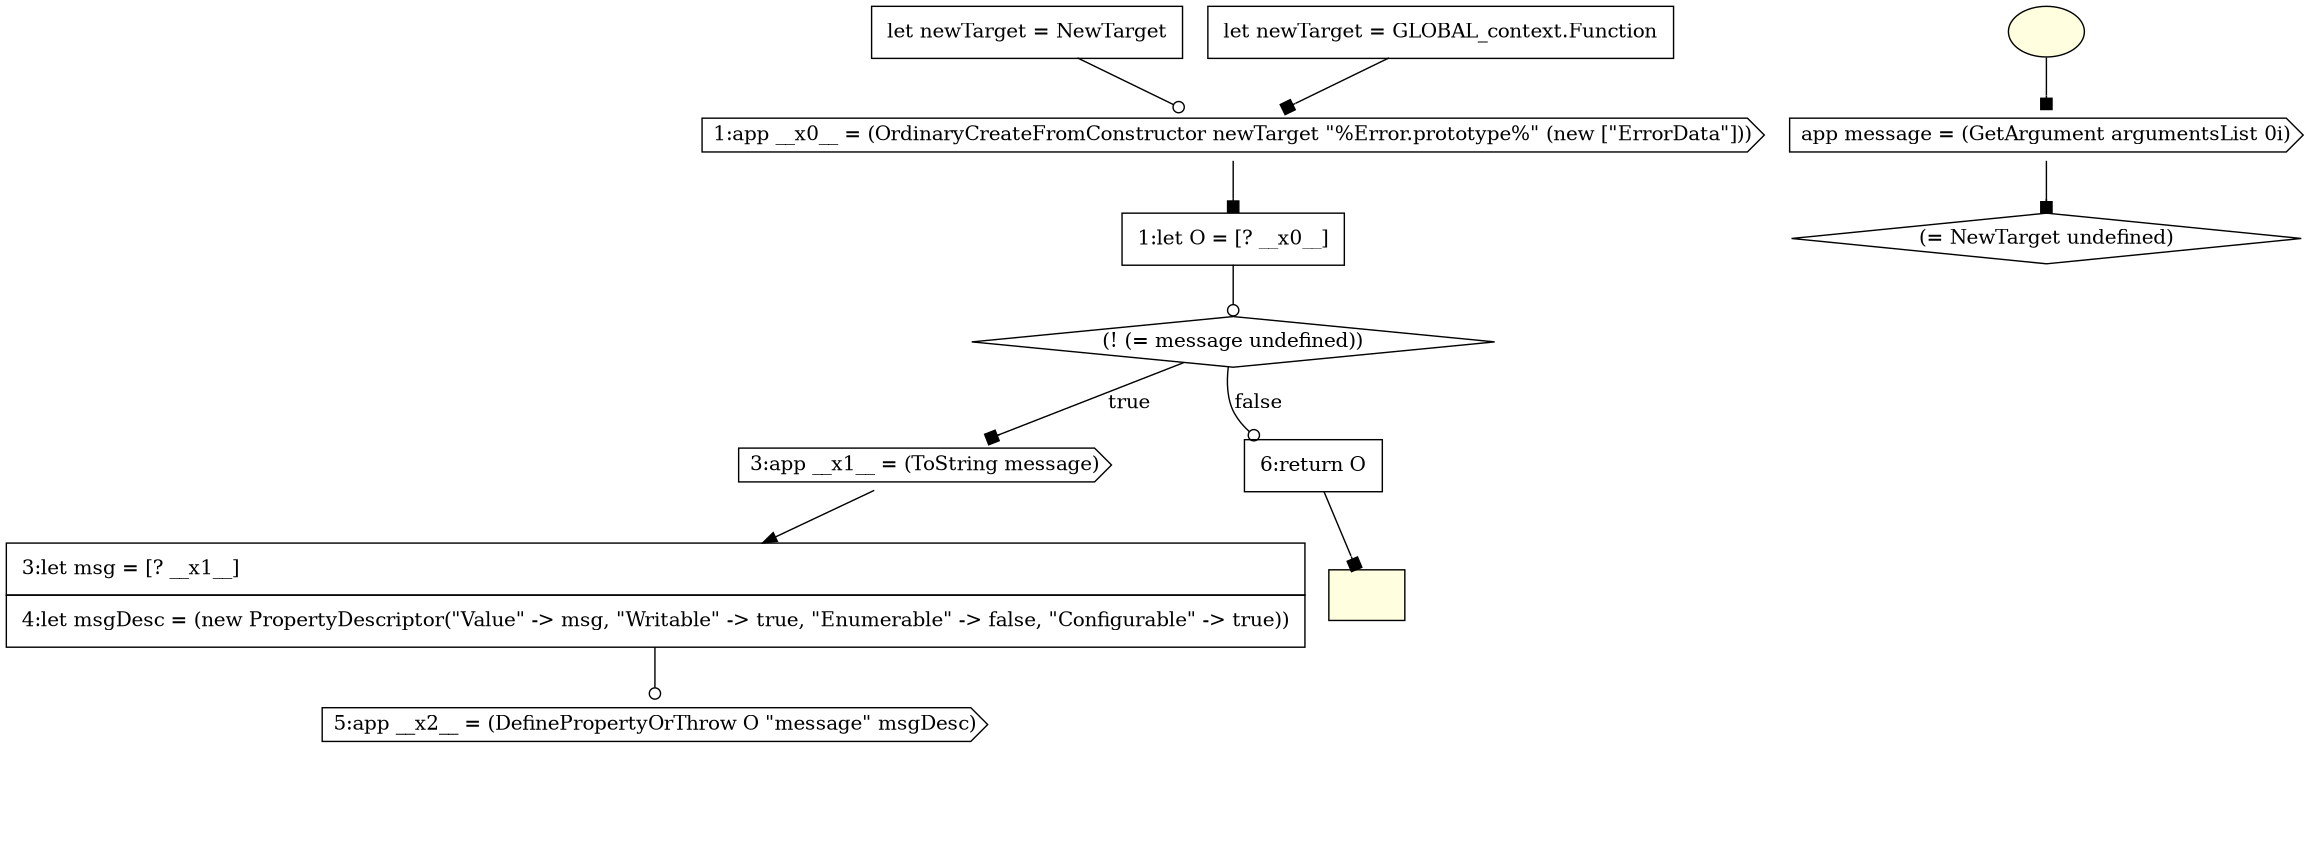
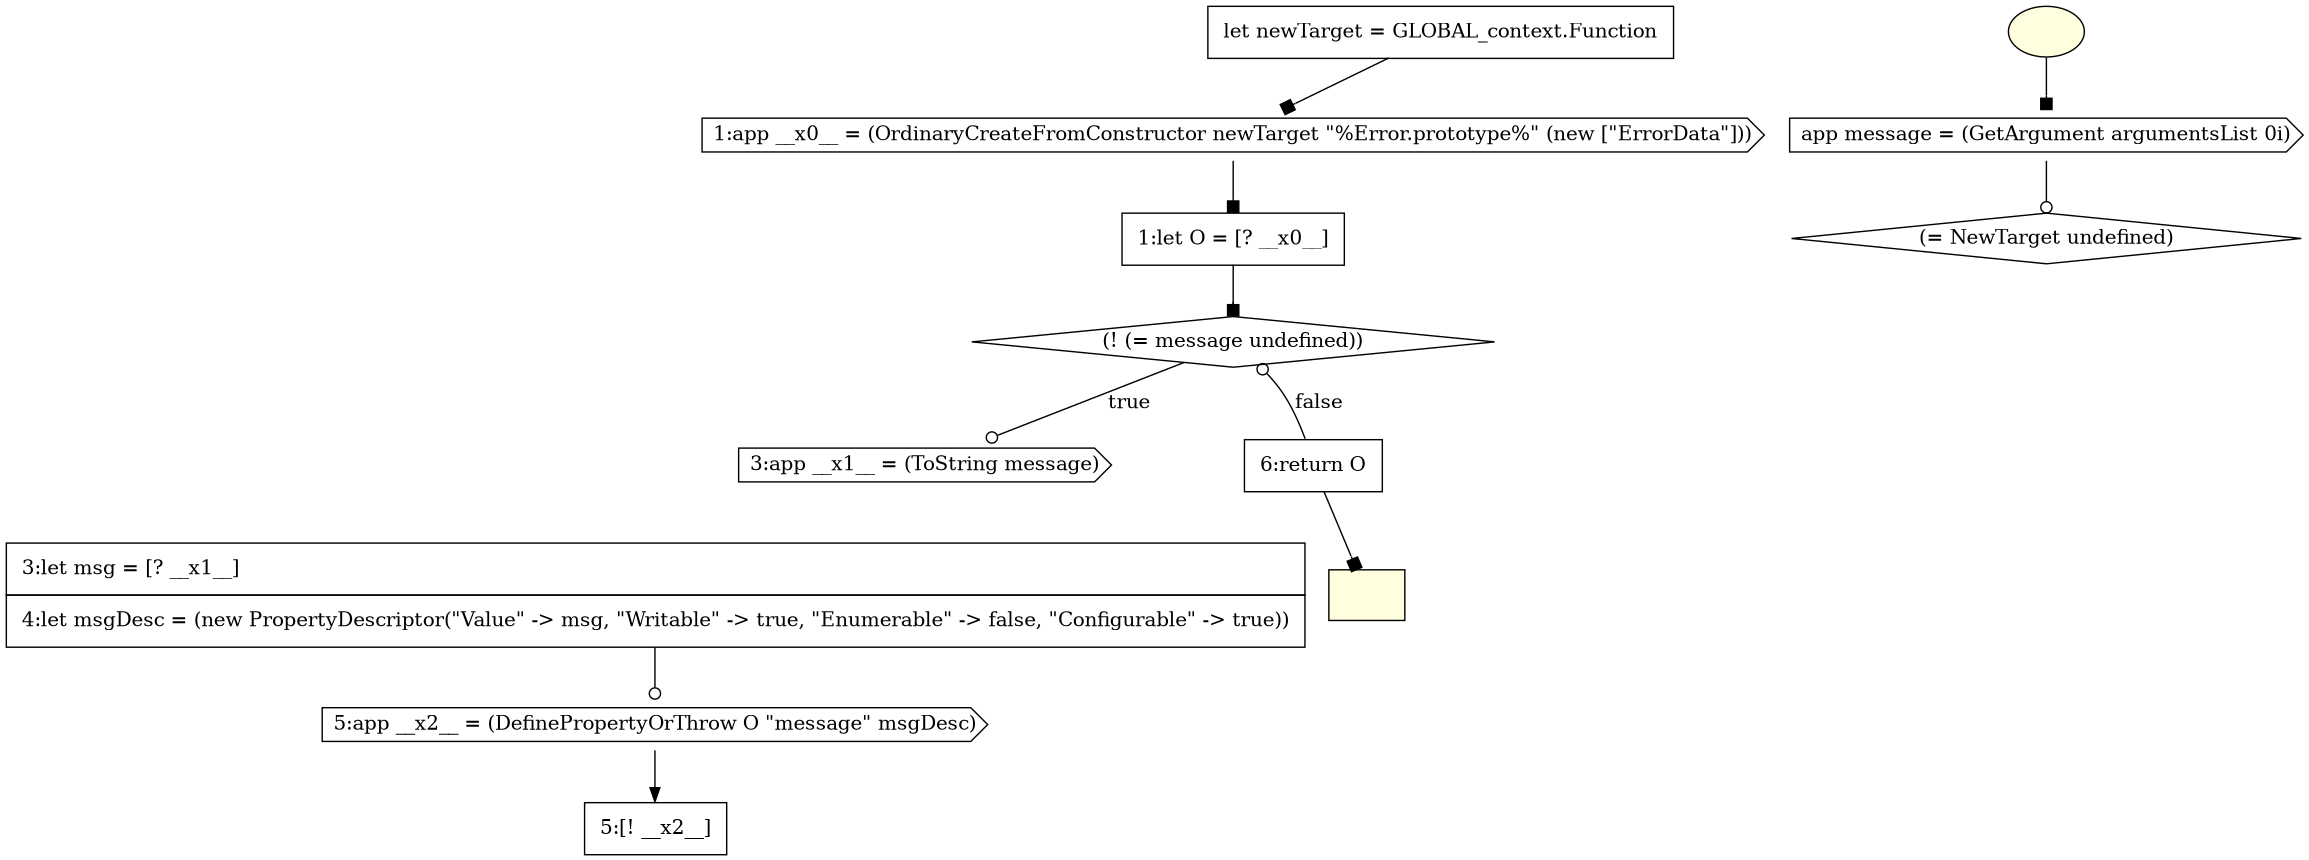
  digraph {
    node [color=black fillcolor=white shape=none style=filled]
    edge [arrowhead=odot color=black]
    n1 [label=<<font color="black">3:app __x1__ = (ToString message)</font>> shape=cds]
    n2 [label=<<font color="black">     <table border="0" cellborder="1" cellspacing="0" cellpadding="10">       <tr><td align="left">3:let msg = [? __x1__]</td></tr>       <tr><td align="left">4:let msgDesc = (new PropertyDescriptor(&quot;Value&quot; -&gt; msg, &quot;Writable&quot; -&gt; true, &quot;Enumerable&quot; -&gt; false, &quot;Configurable&quot; -&gt; true))</td></tr>     </table>   </font>> margin=0]
    n3 [label=<<font color="black">5:app __x2__ = (DefinePropertyOrThrow O &quot;message&quot; msgDesc)</font>> shape=cds]
    n4 [label=<<font color="black">(= NewTarget undefined)</font>> shape=diamond]
-   n5 [label=<<font color="black">     <table border="0" cellborder="1" cellspacing="0" cellpadding="10">       <tr><td align="left">let newTarget = NewTarget</td></tr>     </table>   </font>> margin=0]
    n6 [label=<<font color="black">1:app __x0__ = (OrdinaryCreateFromConstructor newTarget &quot;%Error.prototype%&quot; (new [&quot;ErrorData&quot;]))</font>> shape=cds]
    n7 [label=<<font color="black">     <table border="0" cellborder="1" cellspacing="0" cellpadding="10">       <tr><td align="left">let newTarget = GLOBAL_context.Function</td></tr>     </table>   </font>> margin=0]
    n8 [label=<<font color="black">app message = (GetArgument argumentsList 0i)</font>> shape=cds]
+   n9 [label=<<font color="black">     <table border="0" cellborder="1" cellspacing="0" cellpadding="10">       <tr><td align="left">5:[! __x2__]</td></tr>     </table>   </font>> margin=0]
    n10 [label=<<font color="black">     <table border="0" cellborder="1" cellspacing="0" cellpadding="10">       <tr><td align="left">1:let O = [? __x0__]</td></tr>     </table>   </font>> margin=0]
    n11 [label=<<font color="black">(! (= message undefined))</font>> shape=diamond]
    n12 [fillcolor=lightyellow label=" " shape=box]
    n13 [fillcolor=lightyellow label=" " shape=ellipse]
    n14 [label=<<font color="black">     <table border="0" cellborder="1" cellspacing="0" cellpadding="10">       <tr><td align="left">6:return O</td></tr>     </table>   </font>> margin=0]
-   n1 -> n2 [arrowhead=normal]
    n2 -> n3
-   n5 -> n6
+   n3 -> n9 [arrowhead=normal]
    n6 -> n10 [arrowhead=box]
    n7 -> n6 [arrowhead=box]
-   n8 -> n4 [arrowhead=box]
-   n10 -> n11
-   n11 -> n1 [arrowhead=box label=<<font color="black">true</font>>]
-   n11 -> n14 [label=<<font color="black">false</font>>]
+   n8 -> n4
+   n10 -> n11 [arrowhead=box]
+   n11 -> n1 [label=<<font color="black">true</font>>]
+   n14 -> n11 [label=<<font color="black">false</font>>]
    n13 -> n8 [arrowhead=box]
    n14 -> n12 [arrowhead=box]
  }
